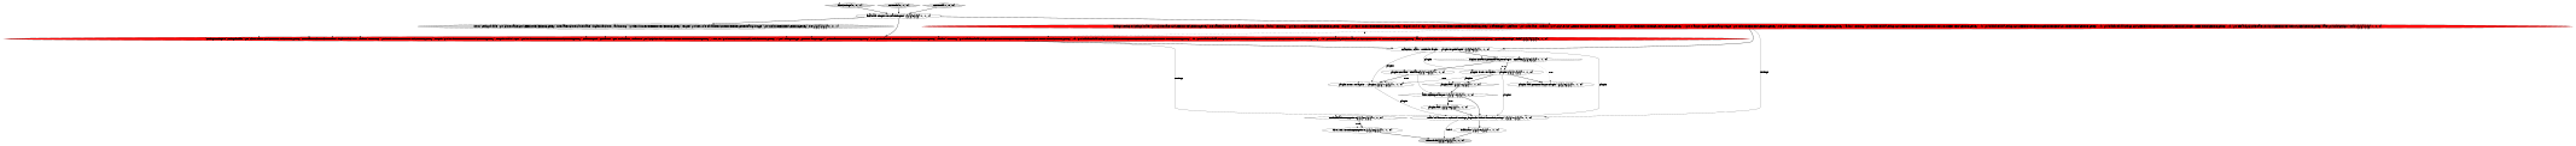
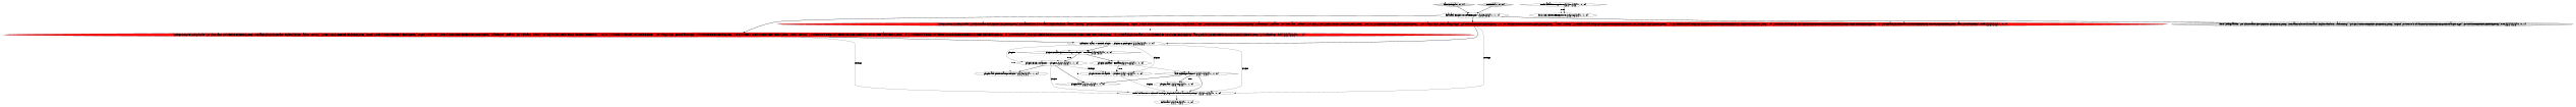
  digraph {
    node [fillcolor=white shape=ellipse style=filled]
    edge [style=bold]
    n1 [label="plugins.contains() == false@@@10@@@['1', '1', '0']"]
    n2 [label="addMockHttpTransport()@@@14@@@['1', '1', '0']" shape=diamond]
    n3 [label="plugins = new ArrayList<>(plugins)@@@11@@@['1', '1', '0']"]
    n4 [label="plugins.add()@@@12@@@['1', '1', '0']" shape=diamond]
    n5 [label="Node build = new MockNode(settings,plugins,forbidPrivateIndexSettings())@@@17@@@['1', '1', '0']"]
    n6 [label="plugins.add()@@@15@@@['1', '1', '0']"]
    n7 [fillcolor=lightgray label="return Settings.builder().put(ClusterName.CLUSTER_NAME_SETTING.getKey(),InternalTestCluster.clusterName(\"single-node-cluster\",randomLong())).put(Environment.PATH_HOME_SETTING.getKey(),tempDir).put(NetworkModule.TRANSPORT_TYPE_KEY,getTestTransportType()).put(Node.NODE_DATA_SETTING.getKey(),true)@@@4@@@['0', '0', '1']"]
-   n8 [fillcolor=lightgray label="return build@@@24@@@['1', '1', '0']"]
    n9 [label="build.start()@@@19@@@['1', '1', '0']"]
    n10 [label="throw new RuntimeException(e)@@@22@@@['1', '1', '0']"]
    n11 [fillcolor=lightgray label="baseSettings['0', '0', '1']" shape=diamond]
    n12 [label="final Path tempDir = createTempDir()@@@3@@@['1', '1', '1']"]
    n13 [fillcolor=red label="Settings settings = Settings.builder().put(ClusterName.CLUSTER_NAME_SETTING.getKey(),InternalTestCluster.clusterName(\"single-node-cluster\",random().nextLong())).put(Environment.PATH_HOME_SETTING.getKey(),tempDir).put(Environment.PATH_REPO_SETTING.getKey(),tempDir.resolve(\"repo\")).put(Environment.PATH_SHARED_DATA_SETTING.getKey(),createTempDir().getParent()).put(\"node.name\",\"node_s_0\").put(ScriptService.SCRIPT_MAX_COMPILATIONS_RATE.getKey(),\"1000/1m\").put(EsExecutors.PROCESSORS_SETTING.getKey(),1).put(\"transport.type\",getTestTransportType()).put(Node.NODE_DATA_SETTING.getKey(),true).put(NodeEnvironment.NODE_ID_SEED_SETTING.getKey(),random().nextLong()).put(DiskThresholdSettings.CLUSTER_ROUTING_ALLOCATION_LOW_DISK_WATERMARK_SETTING.getKey(),\"1b\").put(DiskThresholdSettings.CLUSTER_ROUTING_ALLOCATION_HIGH_DISK_WATERMARK_SETTING.getKey(),\"1b\").put(DiskThresholdSettings.CLUSTER_ROUTING_ALLOCATION_DISK_FLOOD_STAGE_WATERMARK_SETTING.getKey(),\"1b\").put(HierarchyCircuitBreakerService.USE_REAL_MEMORY_USAGE_SETTING.getKey(),false).put(nodeSettings()).build()@@@4@@@['1', '0', '0']"]
    n14 [fillcolor=red label="Settings settings = Settings.builder().put(ClusterName.CLUSTER_NAME_SETTING.getKey(),InternalTestCluster.clusterName(\"single-node-cluster\",random().nextLong())).put(Environment.PATH_HOME_SETTING.getKey(),tempDir).put(Environment.PATH_REPO_SETTING.getKey(),tempDir.resolve(\"repo\")).put(Environment.PATH_SHARED_DATA_SETTING.getKey(),createTempDir().getParent()).put(\"node.name\",\"node_s_0\").put(ScriptService.SCRIPT_MAX_COMPILATIONS_RATE.getKey(),\"1000/1m\").put(EsExecutors.PROCESSORS_SETTING.getKey(),1).put(\"transport.type\",getTestTransportType()).put(Node.NODE_DATA_SETTING.getKey(),true).put(NodeEnvironment.NODE_ID_SEED_SETTING.getKey(),random().nextLong()).put(DiskThresholdSettings.CLUSTER_ROUTING_ALLOCATION_LOW_DISK_WATERMARK_SETTING.getKey(),\"1b\").put(DiskThresholdSettings.CLUSTER_ROUTING_ALLOCATION_HIGH_DISK_WATERMARK_SETTING.getKey(),\"1b\").put(DiskThresholdSettings.CLUSTER_ROUTING_ALLOCATION_DISK_FLOOD_STAGE_WATERMARK_SETTING.getKey(),\"1b\").put(HierarchyCircuitBreakerService.USE_REAL_MEMORY_USAGE_SETTING.getKey(),false).putList(DISCOVERY_ZEN_PING_UNICAST_HOSTS_SETTING.getKey()).put(nodeSettings()).build()@@@4@@@['0', '1', '0']"]
    n15 [label="plugins.add(getTestTransportPlugin())@@@8@@@['1', '1', '0']"]
-   n16 [fillcolor=lightgray label="newNode['0', '1', '0']" shape=diamond]
    n17 [label="Collection<Class<? extends Plugin>> plugins = getPlugins()@@@5@@@['1', '1', '0']"]
    n18 [label="plugins.contains(getTestTransportPlugin()) == false@@@6@@@['1', '1', '0']" shape=diamond]
    n19 [label="plugins = new ArrayList<>(plugins)@@@7@@@['1', '1', '0']"]
    n20 [fillcolor=lightgray label="newNode['1', '0', '0']" shape=diamond]
    n21 [label="NodeValidationException e@@@21@@@['1', '1', '0']" shape=diamond]
    n1 -> n2 [style=solid]
    n1 -> n3
    n1 -> n3 [label=true style=dotted]
-   n1 -> n4 [label=true style=dotted]
+   n1 -> n4 [label=0 style=dotted]
    n2 -> n5
    n2 -> n6 [label=true style=dotted]
    n2 -> n6
    n3 -> n5 [label=plugins style=solid]
-   n4 -> n2
-   n5 -> n8 [label=build style=solid]
+   n2 -> n4
    n5 -> n9
    n6 -> n5
-   n9 -> n8
-   n10 -> n8
    n11 -> n12
    n12 -> n7
    n12 -> n13
    n12 -> n14
    n13 -> n5 [label=settings style=solid]
    n13 -> n14 [label=0 style=dashed]
    n13 -> n17
    n14 -> n5 [label=settings style=solid]
    n14 -> n17
-   n16 -> n12
    n17 -> n3 [label=plugins style=solid]
    n17 -> n5 [label=plugins style=solid]
    n17 -> n18
    n17 -> n19 [label=plugins style=solid]
    n18 -> n1
    n18 -> n15 [label=true style=dotted]
    n18 -> n19 [label=true style=dotted]
    n18 -> n19
-   n19 -> n3 [label=plugins style=solid]
+   n19 -> n3 [label=settings style=solid]
    n19 -> n4
    n19 -> n5 [label=plugins style=solid]
    n19 -> n15
    n20 -> n12
    n21 -> n10 [label=true style=dotted]
    n21 -> n10
  }
